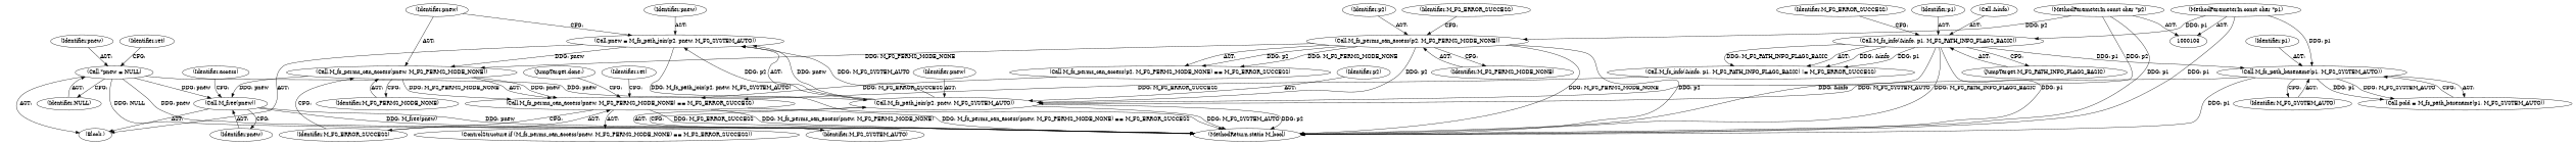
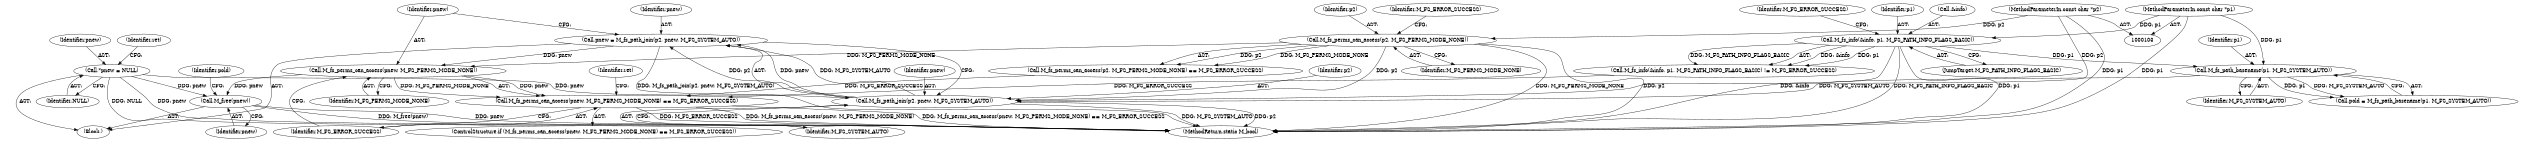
  digraph {
    n1 [label="(Call,pnew = M_fs_path_join(p2, pnew, M_FS_SYSTEM_AUTO))"]
    n2 [label="(Call,M_fs_path_join(p2, pnew, M_FS_SYSTEM_AUTO))"]
    n3 [label="(Call,M_fs_perms_can_access(pnew, M_FS_PERMS_MODE_NONE))"]
    n4 [label="(Block,)"]
    n5 [label="(MethodReturn,static M_bool)"]
    n6 [label="(Identifier,M_FS_SYSTEM_AUTO)"]
    n7 [label="(Call,M_free(pnew))"]
    n8 [label="(Call,M_fs_perms_can_access(pnew, M_FS_PERMS_MODE_NONE) == M_FS_ERROR_SUCCESS)"]
    n9 [label="(Identifier,M_FS_PERMS_MODE_NONE)"]
    n10 [label="(Call,M_fs_perms_can_access(p2, M_FS_PERMS_MODE_NONE))"]
    n11 [label="(Call,M_fs_perms_can_access(p2, M_FS_PERMS_MODE_NONE) == M_FS_ERROR_SUCCESS)"]
    n12 [label="(Identifier,M_FS_PERMS_MODE_NONE)"]
    n13 [label="(MethodParameterIn,const char *p2)"]
    1000103
    n15 [label="(Call,*pnew = NULL)"]
    n16 [label="(Identifier,NULL)"]
    n17 [label="(Identifier,pnew)"]
    n18 [label="(Call,M_fs_path_basename(p1, M_FS_SYSTEM_AUTO))"]
    n19 [label="(Call,pold = M_fs_path_basename(p1, M_FS_SYSTEM_AUTO))"]
    n20 [label="(Identifier,M_FS_SYSTEM_AUTO)"]
    n21 [label="(Call,M_fs_info(&info, p1, M_FS_PATH_INFO_FLAGS_BASIC))"]
    n22 [label="(Call,M_fs_info(&info, p1, M_FS_PATH_INFO_FLAGS_BASIC) != M_FS_ERROR_SUCCESS)"]
    n23 [label="(JumpTarget,M_FS_PATH_INFO_FLAGS_BASIC)"]
    n24 [label="(MethodParameterIn,const char *p1)"]
    n25 [label="(Identifier,M_FS_ERROR_SUCCESS)"]
    n26 [label="(ControlStructure,if (M_fs_perms_can_access(pnew, M_FS_PERMS_MODE_NONE) == M_FS_ERROR_SUCCESS))"]
    n27 [label="(Identifier,M_FS_ERROR_SUCCESS)"]
-   n28 [label="(JumpTarget,done:)"]
    n29 [label="(Identifier,M_FS_ERROR_SUCCESS)"]
    n30 [label="(Identifier,pnew)"]
    n31 [label="(Identifier,pnew)"]
    n32 [label="(Identifier,p2)"]
    n33 [label="(Identifier,pnew)"]
    n34 [label="(Identifier,pnew)"]
    n35 [label="(Identifier,p1)"]
    n36 [label="(Identifier,p2)"]
    n37 [label="(Identifier,ret)"]
    n38 [label="(Identifier,ret)"]
    n39 [label="(Identifier,p1)"]
-   n40 [label="(Identifier,access)"]
+   n40 [label="(Identifier,pold)"]
    n41 [label="(Call,&info)"]
+   n1 -> n2 [label="CFG: "]
    n1 -> n3 [label="DDG: pnew"]
    n1 -> n4 [label="AST: "]
    n1 -> n5 [label="DDG: M_fs_path_join(p2, pnew, M_FS_SYSTEM_AUTO)"]
    n2 -> n1 [label="AST: "]
    n2 -> n1 [label="DDG: p2"]
    n2 -> n1 [label="DDG: pnew"]
    n2 -> n1 [label="DDG: M_FS_SYSTEM_AUTO"]
    n2 -> n5 [label="DDG: M_FS_SYSTEM_AUTO"]
    n2 -> n5 [label="DDG: p2"]
    n2 -> n6 [label="CFG: "]
    n3 -> n7 [label="DDG: pnew"]
    n3 -> n8 [label="AST: "]
    n3 -> n8 [label="DDG: pnew"]
    n3 -> n8 [label="DDG: M_FS_PERMS_MODE_NONE"]
    n3 -> n9 [label="CFG: "]
    n6 -> n2 [label="AST: "]
    n7 -> n4 [label="AST: "]
    n7 -> n5 [label="DDG: pnew"]
    n7 -> n5 [label="DDG: M_free(pnew)"]
    n7 -> n17 [label="CFG: "]
    n8 -> n5 [label="DDG: M_FS_ERROR_SUCCESS"]
    n8 -> n5 [label="DDG: M_fs_perms_can_access(pnew, M_FS_PERMS_MODE_NONE)"]
    n8 -> n5 [label="DDG: M_fs_perms_can_access(pnew, M_FS_PERMS_MODE_NONE) == M_FS_ERROR_SUCCESS"]
    n8 -> n25 [label="CFG: "]
    n8 -> n26 [label="AST: "]
    n9 -> n3 [label="AST: "]
    n10 -> n2 [label="DDG: p2"]
    n10 -> n3 [label="DDG: M_FS_PERMS_MODE_NONE"]
    n10 -> n5 [label="DDG: p2"]
    n10 -> n5 [label="DDG: M_FS_PERMS_MODE_NONE"]
    n10 -> n11 [label="AST: "]
    n10 -> n11 [label="DDG: p2"]
    n10 -> n11 [label="DDG: M_FS_PERMS_MODE_NONE"]
    n10 -> n12 [label="CFG: "]
    n11 -> n8 [label="DDG: M_FS_ERROR_SUCCESS"]
    n12 -> n10 [label="AST: "]
    n13 -> n2 [label="DDG: p2"]
    n13 -> n5 [label="DDG: p1"]
    n13 -> n10 [label="DDG: p2"]
    n13 -> 1000103 [label="AST: "]
    n15 -> n2 [label="DDG: pnew"]
    n15 -> n4 [label="AST: "]
    n15 -> n5 [label="DDG: pnew"]
    n15 -> n5 [label="DDG: NULL"]
    n15 -> n7 [label="DDG: pnew"]
    n15 -> n16 [label="CFG: "]
    n16 -> n15 [label="AST: "]
    n17 -> n7 [label="AST: "]
    n18 -> n2 [label="DDG: M_FS_SYSTEM_AUTO"]
-   n18 -> n5 [label="DDG: p1"]
    n18 -> n19 [label="AST: "]
    n18 -> n19 [label="DDG: p1"]
    n18 -> n19 [label="DDG: M_FS_SYSTEM_AUTO"]
    n18 -> n20 [label="CFG: "]
    n19 -> n18 [label="CFG: "]
    n20 -> n18 [label="AST: "]
    n21 -> n5 [label="DDG: &info"]
    n21 -> n5 [label="DDG: p1"]
    n21 -> n5 [label="DDG: M_FS_PATH_INFO_FLAGS_BASIC"]
    n21 -> n18 [label="DDG: p1"]
    n21 -> n22 [label="AST: "]
    n21 -> n22 [label="DDG: &info"]
    n21 -> n22 [label="DDG: p1"]
    n21 -> n22 [label="DDG: M_FS_PATH_INFO_FLAGS_BASIC"]
    n21 -> n23 [label="CFG: "]
    n22 -> n8 [label="DDG: M_FS_ERROR_SUCCESS"]
    n23 -> n21 [label="AST: "]
    n24 -> n5 [label="DDG: p1"]
    n24 -> 1000103 [label="AST: "]
    n24 -> n18 [label="DDG: p1"]
    n24 -> n21 [label="DDG: p1"]
    n25 -> n3 [label="CFG: "]
    n25 -> n8 [label="AST: "]
    n27 -> n21 [label="CFG: "]
-   n28 -> n8 [label="CFG: "]
    n29 -> n10 [label="CFG: "]
    n30 -> n2 [label="AST: "]
    n31 -> n1 [label="CFG: "]
    n31 -> n3 [label="AST: "]
    n32 -> n2 [label="AST: "]
    n33 -> n1 [label="AST: "]
    n34 -> n15 [label="AST: "]
    n35 -> n21 [label="AST: "]
    n36 -> n10 [label="AST: "]
    n37 -> n8 [label="CFG: "]
    n38 -> n15 [label="CFG: "]
    n39 -> n18 [label="AST: "]
    n40 -> n7 [label="CFG: "]
    n41 -> n21 [label="AST: "]
  }
